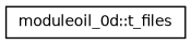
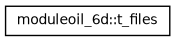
  digraph {
    rankdir=LR
-   n1 [color=black fillcolor=white fontname=Helvetica fontsize=10 height=0.2 label="moduleoil_0d::t_files" shape=record style=filled width=0.4]
+   n1 [color=black fillcolor=white fontname=Helvetica fontsize=10 height=0.2 label="moduleoil_6d::t_files" shape=record style=filled width=0.4]
  }
